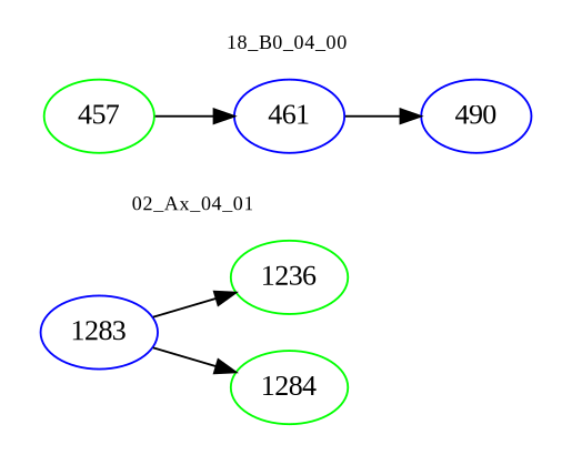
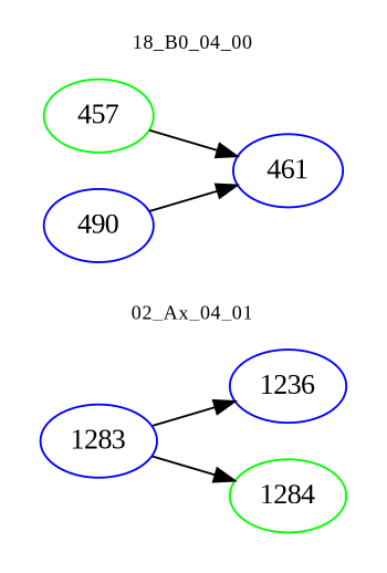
  digraph {
    fontname="Liberation Serif"
    rankdir=LR
    node [color=green fontname="Liberation Serif"]
    edge [color=black fontname="Liberation Serif"]
    n1 [label=1284]
    n2 [color=blue label=1283]
-   n3 [label=1236]
+   n3 [color=blue label=1236]
    n4 [label=457]
    n5 [color=blue label=461]
    n6 [color=blue label=490]
    subgraph cluster_1 {
      color=white
      fontsize=10
      label="02_Ax_04_01"
      n1
      n2
      n3
    }
    subgraph cluster_2 {
      color=white
      fontsize=10
      label="18_B0_04_00"
      n4
      n5
      n6
    }
    n2 -> n1
    n2 -> n3
    n4 -> n5
-   n5 -> n6
+   n6 -> n5
  }
